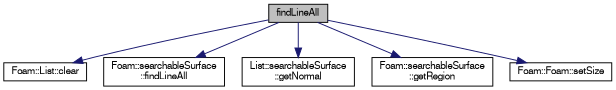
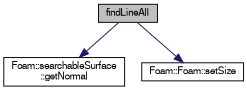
  digraph {
    rankdir=TB
    node [color=black fontname=FreeSans fontsize=10 shape=record]
    edge [color=midnightblue fontname=FreeSans fontsize=10 labelfontname=FreeSans labelfontsize=10 style=solid]
    n1 [fillcolor=grey75 fontcolor=black height=0.2 label=findLineAll style=filled width=0.4]
-   n2 [height=0.2 label="Foam::List::clear" width=0.4]
-   n3 [height=0.2 label="Foam::searchableSurface\l::findLineAll" width=0.4]
-   n4 [height=0.2 label="List::searchableSurface\l::getNormal" width=0.4]
-   n5 [height=0.2 label="Foam::searchableSurface\l::getRegion" width=0.4]
+   n4 [height=0.2 label="Foam::searchableSurface\l::getNormal" width=0.4]
    n6 [height=0.2 label="Foam::Foam::setSize" width=0.4]
-   n1 -> n2
-   n1 -> n3
    n1 -> n4
-   n1 -> n5
    n1 -> n6
  }
